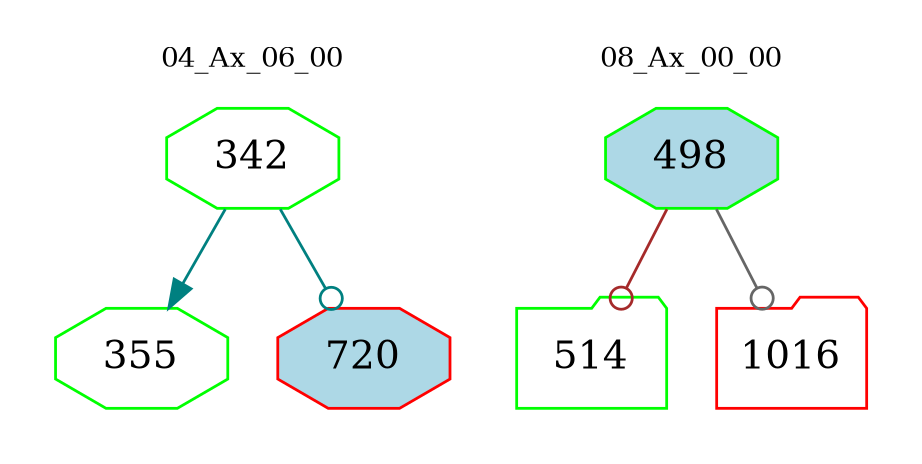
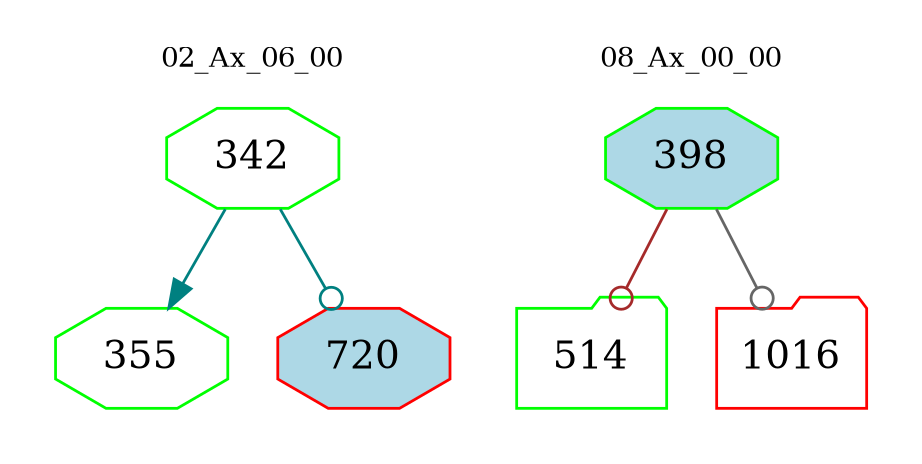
  digraph {
    node [color=green fillcolor=white shape=octagon style=filled]
    edge [arrowhead=odot color=teal]
    n1 [label=342]
    n2 [label=355]
    n3 [color=red fillcolor=lightblue label=720]
-   n4 [fillcolor=lightblue label=498]
+   n4 [fillcolor=lightblue label=398]
    n5 [label=514 shape=folder]
    n6 [color=red label=1016 shape=folder]
    subgraph cluster_1 {
      color=white
      fontsize=10
-     label="04_Ax_06_00"
+     label="02_Ax_06_00"
      n1
      n2
      n3
    }
    subgraph cluster_2 {
      color=white
      fontsize=10
      label="08_Ax_00_00"
      n4
      n5
      n6
    }
    n1 -> n2 [arrowhead=normal]
    n1 -> n3
    n4 -> n5 [color=brown]
    n4 -> n6 [color=gray40]
  }
